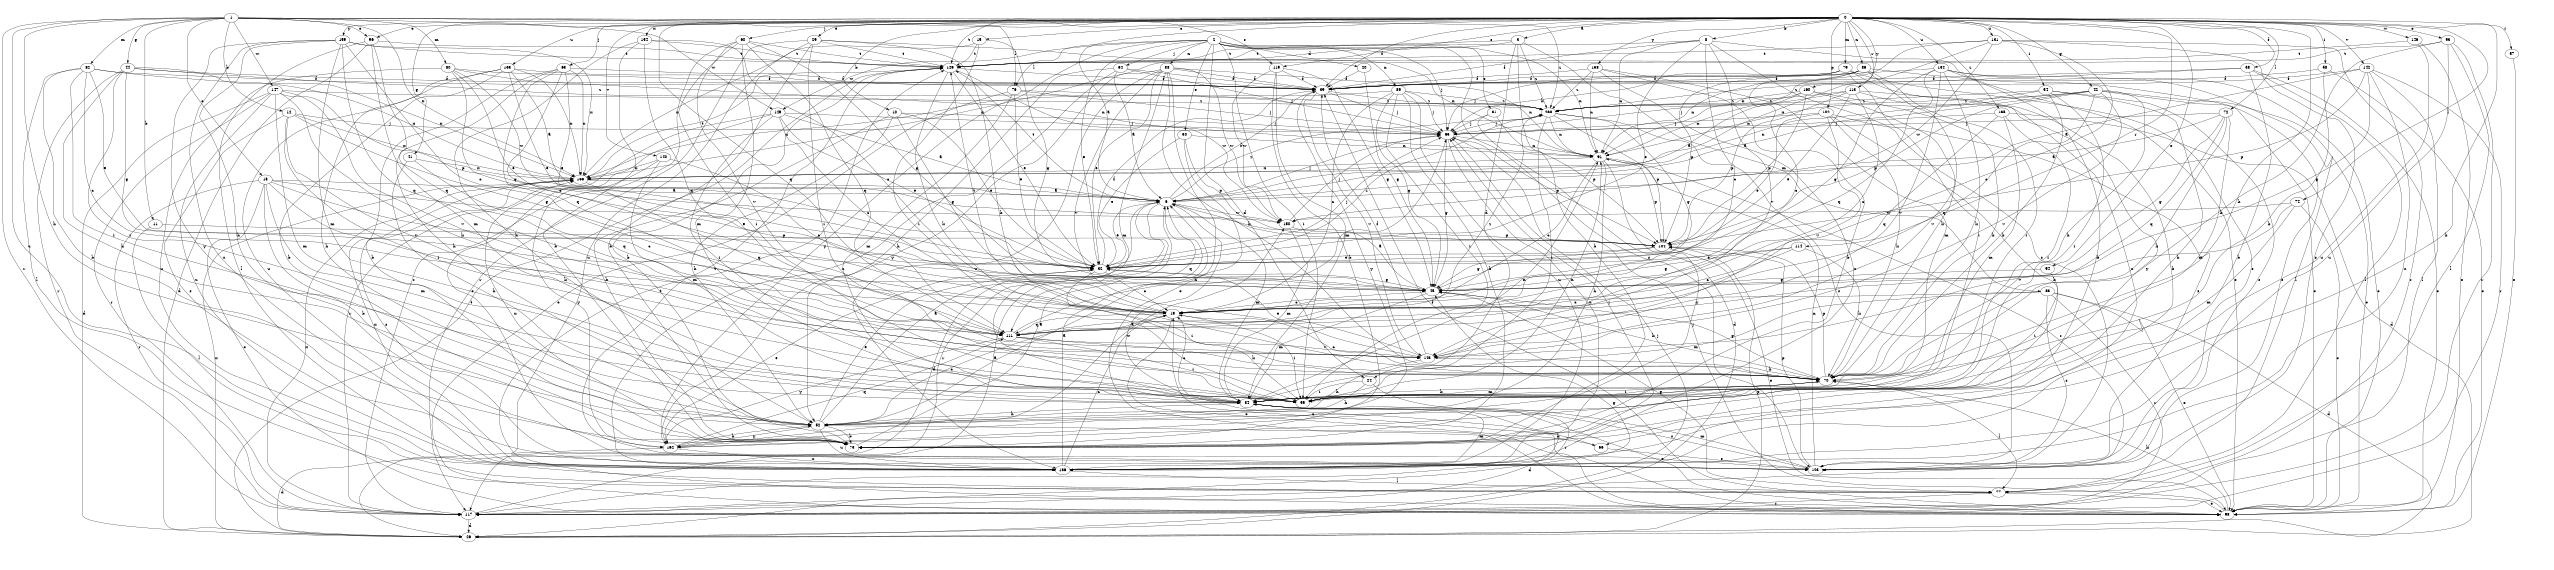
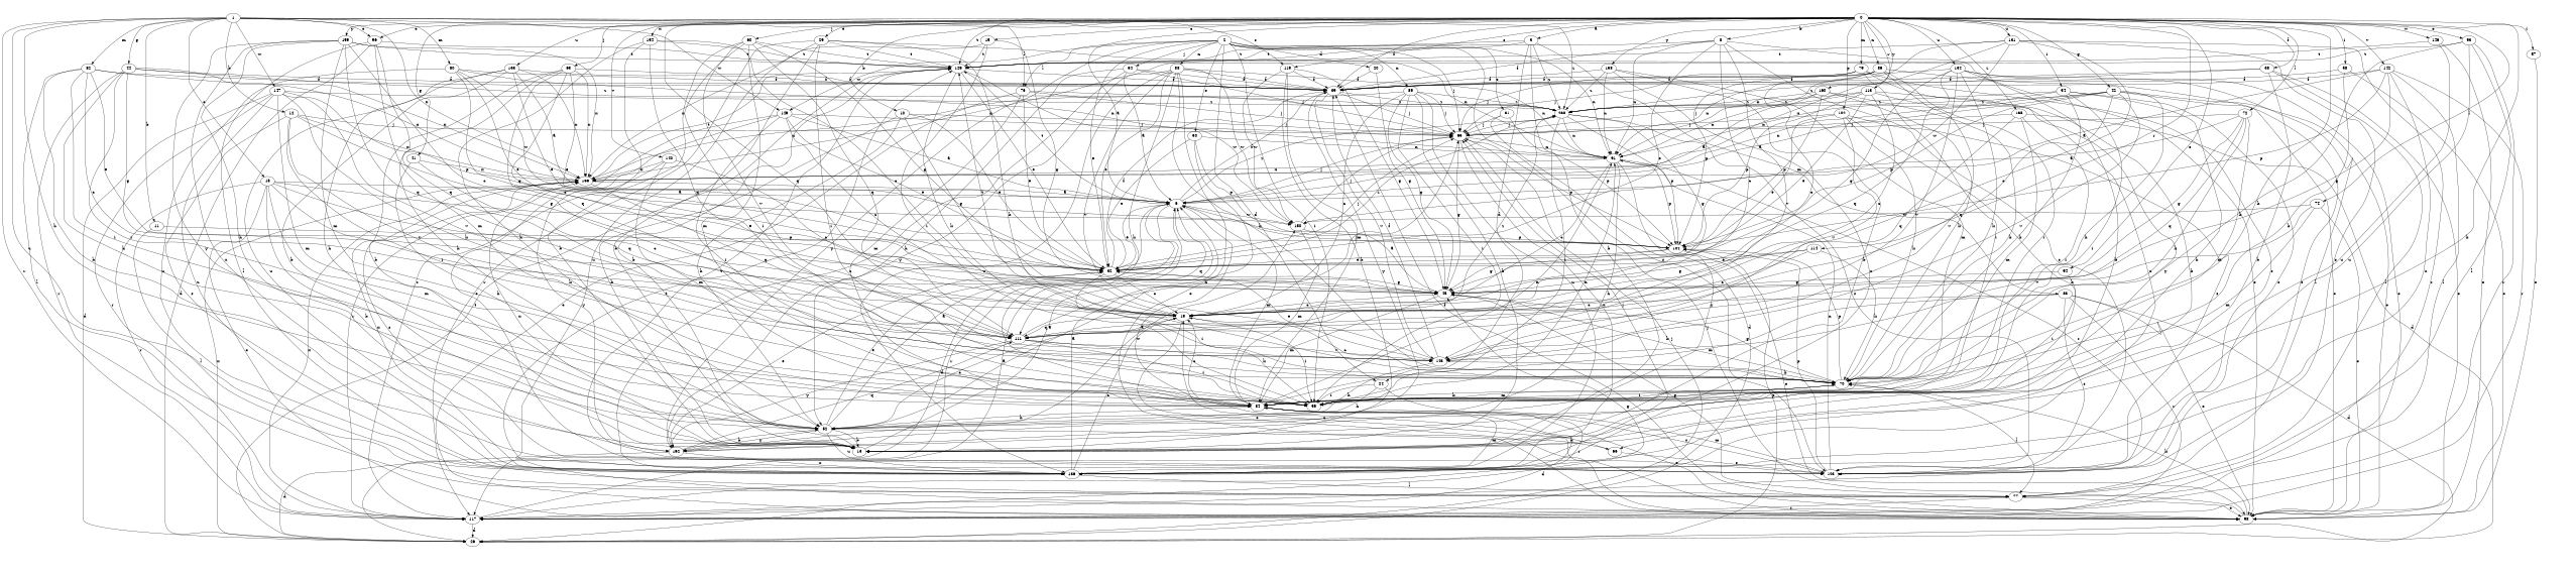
  strict digraph {
    0
    3
    6
    8
    10
    15
    29
    38
    39
    41
    42
    54
    57
    58
    60
    63
    66
    70
    72
    74
    79
    86
    93
    94
    96
    102
    111
    113
    114
    119
    129
    131
    133
    134
    140
    142
    146
    154
    158
    159
    160
    165
    156
    n44 [label=268]
    24
-   13 [label=73]
+   13
    83
    117
    32
    65
    26
    84
    150
    91
    123
    19
    98
    143
    52
    45
    59
    136
    77
    162
    104
    1
    11
    12
    18
    44
    76
    80
    82
    147
    149
    2
    20
    30
    31
    64
    88
    89
    0 -> 3 [label=a]
    0 -> 6 [label=a]
    0 -> 8 [label=b]
    0 -> 10 [label=b]
    0 -> 15 [label=c]
    0 -> 29 [label=e]
    0 -> 38 [label=f]
    0 -> 39 [label=f]
    0 -> 41 [label=g]
    0 -> 42 [label=g]
    0 -> 54 [label=i]
    0 -> 57 [label=i]
    0 -> 58 [label=i]
    0 -> 60 [label=j]
    0 -> 63 [label=j]
    0 -> 66 [label=k]
    0 -> 70 [label=k]
    0 -> 72 [label=l]
    0 -> 74 [label=l]
    0 -> 79 [label=m]
    0 -> 86 [label=n]
    0 -> 93 [label=o]
    0 -> 94 [label=o]
    0 -> 96 [label=o]
    0 -> 102 [label=p]
    0 -> 111 [label=q]
    0 -> 113 [label=r]
    0 -> 114 [label=r]
    0 -> 119 [label=s]
    0 -> 129 [label=t]
    0 -> 131 [label=u]
    0 -> 133 [label=u]
    0 -> 134 [label=u]
    0 -> 140 [label=v]
    0 -> 142 [label=v]
    0 -> 146 [label=w]
    0 -> 154 [label=x]
    0 -> 158 [label=y]
    0 -> 159 [label=y]
    0 -> 160 [label=y]
    0 -> 165 [label=z]
    3 -> 129 [label=t]
    3 -> 156 [label=x]
    3 -> n44 [label=z]
    3 -> 24 [label=d]
    3 -> 13 [label=b]
    3 -> 83 [label=m]
    6 -> 39 [label=f]
    6 -> 111 [label=q]
    6 -> 129 [label=t]
    6 -> n44 [label=z]
    6 -> 117 [label=r]
    6 -> 32 [label=e]
    6 -> 65 [label=j]
    6 -> 26 [label=d]
    6 -> 84 [label=m]
    6 -> 150 [label=w]
    8 -> 39 [label=f]
    8 -> 129 [label=t]
    8 -> 32 [label=e]
    8 -> 91 [label=n]
    8 -> 123 [label=s]
    8 -> 19 [label=c]
    8 -> 98 [label=o]
    8 -> 143 [label=v]
    10 -> 13 [label=b]
    10 -> 32 [label=e]
    10 -> 65 [label=j]
    10 -> 52 [label=h]
    10 -> 45 [label=g]
    15 -> 129 [label=t]
    15 -> 156 [label=x]
    15 -> 45 [label=g]
    15 -> 59 [label=i]
    29 -> 70 [label=k]
    29 -> 129 [label=t]
    29 -> 13 [label=b]
    29 -> 117 [label=r]
    29 -> 91 [label=n]
    29 -> 59 [label=i]
    29 -> 136 [label=u]
    38 -> 39 [label=f]
    38 -> n44 [label=z]
    38 -> 13 [label=b]
    38 -> 98 [label=o]
    38 -> 77 [label=l]
    39 -> n44 [label=z]
    39 -> 65 [label=j]
    39 -> 143 [label=v]
    39 -> 162 [label=y]
    41 -> 111 [label=q]
    41 -> 156 [label=x]
    41 -> 52 [label=h]
    42 -> 6 [label=a]
    42 -> 70 [label=k]
    42 -> 111 [label=q]
    42 -> 156 [label=x]
    42 -> n44 [label=z]
    42 -> 123 [label=s]
    42 -> 98 [label=o]
    42 -> 143 [label=v]
    42 -> 104 [label=p]
    54 -> 70 [label=k]
    54 -> n44 [label=z]
    54 -> 91 [label=n]
    54 -> 123 [label=s]
    54 -> 52 [label=h]
    54 -> 59 [label=i]
    57 -> 98 [label=o]
    58 -> 39 [label=f]
    58 -> 70 [label=k]
    58 -> 98 [label=o]
    60 -> 111 [label=q]
    60 -> 129 [label=t]
    60 -> 117 [label=r]
    60 -> 84 [label=m]
    60 -> 143 [label=v]
    60 -> 45 [label=g]
    60 -> 59 [label=i]
    63 -> 39 [label=f]
    63 -> 111 [label=q]
    63 -> 156 [label=x]
    63 -> 13 [label=b]
    63 -> 32 [label=e]
    63 -> 19 [label=c]
    63 -> 52 [label=h]
    66 -> 6 [label=a]
    66 -> 123 [label=s]
    70 -> 84 [label=m]
    70 -> 19 [label=c]
    70 -> 45 [label=g]
    70 -> 59 [label=i]
    70 -> 77 [label=l]
    70 -> 104 [label=p]
    72 -> 6 [label=a]
    72 -> 70 [label=k]
    72 -> 111 [label=q]
    72 -> 65 [label=j]
    72 -> 84 [label=m]
    72 -> 45 [label=g]
    74 -> 84 [label=m]
    74 -> 150 [label=w]
    74 -> 98 [label=o]
    74 -> 143 [label=v]
    79 -> 39 [label=f]
    79 -> 65 [label=j]
    79 -> 123 [label=s]
    79 -> 59 [label=i]
    79 -> 136 [label=u]
    79 -> 104 [label=p]
    86 -> 39 [label=f]
    86 -> 70 [label=k]
-   86 -> 65 [label=k]
+   86 -> 65 [label=j]
    86 -> 91 [label=n]
    86 -> 19 [label=c]
    86 -> 98 [label=o]
    86 -> 59 [label=i]
    93 -> 70 [label=k]
    93 -> 129 [label=t]
    93 -> 117 [label=r]
    93 -> 136 [label=u]
    93 -> 77 [label=l]
    94 -> 45 [label=g]
    94 -> 59 [label=i]
    96 -> 111 [label=q]
    96 -> 129 [label=t]
    96 -> 26 [label=d]
    96 -> 84 [label=m]
    96 -> 77 [label=l]
    102 -> 70 [label=k]
    102 -> 13 [label=b]
    102 -> 32 [label=e]
    102 -> 65 [label=j]
    102 -> 123 [label=s]
    102 -> 143 [label=v]
    111 -> 70 [label=k]
    111 -> n44 [label=z]
    111 -> 65 [label=j]
    111 -> 143 [label=v]
    111 -> 59 [label=i]
    111 -> 162 [label=y]
    113 -> n44 [label=z]
    113 -> 13 [label=b]
    113 -> 32 [label=e]
    113 -> 65 [label=j]
    113 -> 19 [label=c]
    113 -> 162 [label=y]
    113 -> 104 [label=p]
    114 -> 70 [label=k]
    114 -> 32 [label=e]
    114 -> 19 [label=c]
    114 -> 45 [label=g]
    119 -> 39 [label=f]
    119 -> 13 [label=b]
    119 -> 84 [label=m]
    119 -> 150 [label=w]
    119 -> 45 [label=g]
    129 -> 39 [label=f]
    129 -> 70 [label=k]
    129 -> 13 [label=b]
    129 -> 32 [label=e]
    129 -> 150 [label=w]
    131 -> 129 [label=t]
    131 -> 156 [label=x]
    131 -> 117 [label=r]
    131 -> 150 [label=w]
    131 -> 91 [label=n]
    131 -> 123 [label=s]
    131 -> 19 [label=c]
    133 -> 6 [label=a]
    133 -> 39 [label=f]
    133 -> 156 [label=x]
    133 -> 13 [label=b]
    133 -> 32 [label=e]
    133 -> 52 [label=h]
    133 -> 136 [label=u]
    134 -> 39 [label=f]
    134 -> 70 [label=k]
    134 -> 111 [label=q]
    134 -> 13 [label=b]
    134 -> 98 [label=o]
    134 -> 143 [label=v]
    134 -> 45 [label=g]
    134 -> 77 [label=l]
    140 -> 156 [label=x]
    140 -> 84 [label=m]
    140 -> 19 [label=c]
    140 -> 162 [label=y]
    142 -> 6 [label=a]
    142 -> 39 [label=f]
    142 -> 117 [label=r]
    142 -> 45 [label=g]
    142 -> 136 [label=u]
    142 -> 77 [label=l]
    142 -> 104 [label=p]
    146 -> 129 [label=t]
    146 -> 98 [label=o]
    146 -> 136 [label=u]
    154 -> 111 [label=q]
    154 -> 129 [label=t]
    154 -> 13 [label=b]
    154 -> 19 [label=c]
    154 -> 52 [label=h]
    158 -> 39 [label=f]
    158 -> n44 [label=z]
    158 -> 13 [label=b]
    158 -> 84 [label=m]
    158 -> 91 [label=n]
    158 -> 136 [label=u]
    159 -> 111 [label=q]
    159 -> 129 [label=t]
    159 -> 156 [label=x]
    159 -> 84 [label=m]
    159 -> 19 [label=c]
    159 -> 52 [label=h]
    159 -> 136 [label=u]
    159 -> 162 [label=y]
    160 -> 6 [label=a]
    160 -> 70 [label=k]
    160 -> n44 [label=z]
    160 -> 91 [label=n]
    160 -> 143 [label=v]
    160 -> 104 [label=p]
    165 -> 111 [label=q]
    165 -> 65 [label=j]
    165 -> 26 [label=d]
    165 -> 84 [label=m]
    165 -> 59 [label=i]
    156 -> 6 [label=a]
    156 -> 111 [label=q]
    156 -> 129 [label=t]
    156 -> 123 [label=s]
    n44 -> 65 [label=j]
    n44 -> 91 [label=n]
    n44 -> 123 [label=s]
    n44 -> 45 [label=g]
    n44 -> 59 [label=i]
    n44 -> 104 [label=p]
    24 -> 117 [label=r]
    24 -> 52 [label=h]
    24 -> 59 [label=i]
    13 -> 6 [label=a]
    13 -> 156 [label=x]
    83 -> 117 [label=r]
    83 -> 26 [label=d]
    83 -> 84 [label=m]
    83 -> 123 [label=s]
    83 -> 19 [label=c]
    83 -> 98 [label=o]
    117 -> 6 [label=a]
    117 -> 156 [label=x]
    117 -> 26 [label=d]
    117 -> 45 [label=g]
    32 -> 39 [label=f]
    32 -> n44 [label=z]
    32 -> 65 [label=j]
    32 -> 19 [label=c]
    32 -> 45 [label=g]
    32 -> 59 [label=i]
    65 -> 91 [label=n]
    65 -> 45 [label=g]
    65 -> 136 [label=u]
    65 -> 104 [label=p]
    26 -> 129 [label=t]
    26 -> 156 [label=x]
    26 -> 65 [label=j]
    26 -> 104 [label=p]
    84 -> 70 [label=k]
    84 -> 26 [label=d]
    84 -> 91 [label=n]
    84 -> 123 [label=s]
    84 -> 19 [label=c]
    84 -> 98 [label=o]
    84 -> 52 [label=h]
    150 -> 65 [label=j]
    150 -> 84 [label=m]
    150 -> 104 [label=p]
    91 -> 156 [label=x]
    91 -> 117 [label=r]
    91 -> 19 [label=c]
    91 -> 52 [label=h]
    91 -> 162 [label=y]
    91 -> 104 [label=p]
    123 -> 129 [label=t]
    123 -> 84 [label=m]
    123 -> 91 [label=n]
    123 -> 104 [label=p]
    19 -> 111 [label=q]
    19 -> 129 [label=t]
    19 -> 98 [label=o]
    19 -> 59 [label=i]
    98 -> 39 [label=f]
    98 -> 70 [label=k]
    98 -> 129 [label=t]
    98 -> 65 [label=j]
    98 -> 19 [label=c]
    143 -> 39 [label=f]
    143 -> 70 [label=k]
    143 -> 32 [label=e]
    143 -> 52 [label=h]
    52 -> 6 [label=a]
    52 -> 66 [label=h]
    52 -> 13 [label=b]
    52 -> 32 [label=e]
    52 -> 19 [label=c]
    52 -> 136 [label=u]
    52 -> 162 [label=y]
    45 -> 6 [label=a]
    45 -> 70 [label=k]
    45 -> 84 [label=m]
    45 -> 19 [label=c]
    59 -> 91 [label=n]
    136 -> 6 [label=a]
    136 -> 156 [label=x]
    136 -> 65 [label=j]
    136 -> 84 [label=m]
    136 -> 19 [label=c]
    136 -> 77 [label=l]
    77 -> 117 [label=r]
    77 -> 98 [label=o]
    77 -> 45 [label=g]
    162 -> 111 [label=q]
    162 -> 32 [label=e]
    162 -> 26 [label=d]
    162 -> 150 [label=w]
    162 -> 52 [label=h]
    162 -> 136 [label=u]
    104 -> 32 [label=e]
    104 -> 98 [label=o]
    104 -> 45 [label=g]
    1 -> 96 [label=o]
    1 -> 119 [label=s]
    1 -> 156 [label=x]
    1 -> n44 [label=z]
    1 -> 117 [label=r]
    1 -> 52 [label=h]
    1 -> 136 [label=u]
    1 -> 11 [label=b]
    1 -> 12 [label=b]
    1 -> 18 [label=c]
    1 -> 44 [label=g]
    1 -> 76 [label=l]
    1 -> 80 [label=m]
    1 -> 82 [label=m]
    1 -> 147 [label=w]
    1 -> 149 [label=w]
    11 -> 77 [label=l]
    11 -> 104 [label=p]
    12 -> 156 [label=x]
    12 -> 65 [label=j]
    12 -> 123 [label=s]
    12 -> 143 [label=v]
    12 -> 45 [label=g]
    12 -> 59 [label=i]
    18 -> 6 [label=a]
    18 -> 70 [label=k]
    18 -> 13 [label=b]
    18 -> 117 [label=r]
    18 -> 32 [label=e]
    18 -> 84 [label=m]
    18 -> 19 [label=c]
    18 -> 98 [label=o]
    44 -> 39 [label=f]
    44 -> 156 [label=x]
    44 -> n44 [label=z]
    44 -> 117 [label=r]
    44 -> 52 [label=h]
    44 -> 45 [label=g]
    44 -> 59 [label=i]
    76 -> n44 [label=z]
    76 -> 32 [label=e]
    76 -> 65 [label=j]
    76 -> 84 [label=m]
    76 -> 98 [label=o]
    80 -> 39 [label=f]
    80 -> 32 [label=e]
    80 -> 150 [label=w]
    80 -> 91 [label=n]
    80 -> 45 [label=g]
    80 -> 136 [label=u]
    82 -> 39 [label=f]
    82 -> 156 [label=x]
    82 -> 13 [label=b]
    82 -> 32 [label=e]
    82 -> 19 [label=c]
    82 -> 59 [label=i]
    82 -> 77 [label=l]
    147 -> 70 [label=k]
    147 -> n44 [label=z]
    147 -> 117 [label=r]
    147 -> 26 [label=d]
    147 -> 84 [label=m]
    147 -> 143 [label=v]
    147 -> 136 [label=u]
    147 -> 104 [label=p]
    149 -> 6 [label=a]
    149 -> 117 [label=r]
    149 -> 32 [label=e]
    149 -> 65 [label=j]
    149 -> 123 [label=s]
    149 -> 19 [label=c]
    149 -> 59 [label=i]
    2 -> 24 [label=d]
    2 -> 32 [label=e]
    2 -> 65 [label=j]
    2 -> 91 [label=n]
    2 -> 123 [label=s]
    2 -> 59 [label=i]
    2 -> 162 [label=y]
    2 -> 76 [label=l]
    2 -> 149 [label=w]
    2 -> 20 [label=d]
    2 -> 30 [label=e]
    2 -> 31 [label=e]
    2 -> 64 [label=j]
    2 -> 88 [label=n]
    2 -> 89 [label=n]
    20 -> 39 [label=f]
    20 -> 45 [label=g]
    30 -> 32 [label=e]
    30 -> 91 [label=n]
    30 -> 52 [label=h]
    30 -> 104 [label=p]
    31 -> 65 [label=j]
    31 -> 26 [label=d]
    31 -> 104 [label=p]
    64 -> 6 [label=a]
    64 -> 39 [label=f]
    64 -> 65 [label=j]
    64 -> 52 [label=h]
    64 -> 136 [label=u]
    88 -> 39 [label=f]
    88 -> 70 [label=k]
    88 -> 32 [label=e]
-   88 -> 84 [label=m]
+   88 -> 84 [label=k]
    88 -> 150 [label=w]
    88 -> 91 [label=n]
    88 -> 98 [label=o]
    88 -> 143 [label=v]
    88 -> 136 [label=u]
    88 -> 162 [label=y]
    89 -> 156 [label=x]
    89 -> n44 [label=z]
    89 -> 13 [label=b]
    89 -> 65 [label=j]
    89 -> 19 [label=c]
    89 -> 45 [label=g]
    89 -> 59 [label=i]
    89 -> 136 [label=u]
  }
